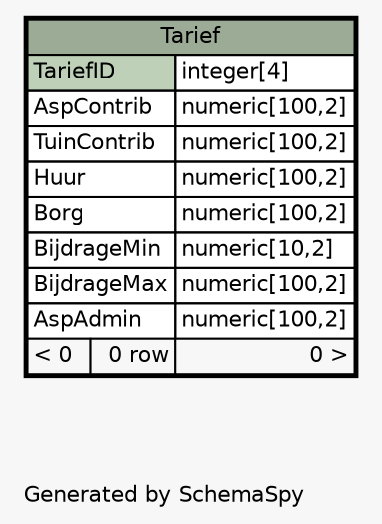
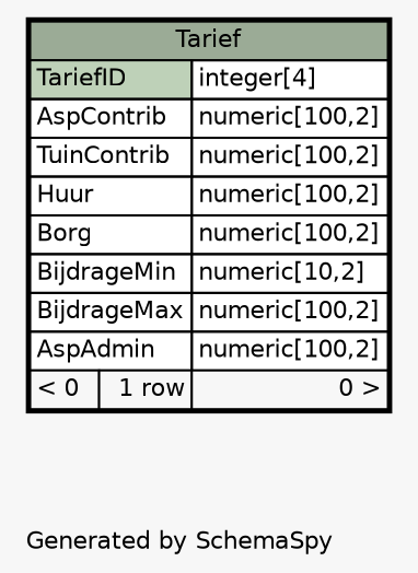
  digraph {
    bgcolor="#f7f7f7"
    fontname=Helvetica
    fontsize=11
    label="\nGenerated by SchemaSpy"
    labeljust=l
    nodesep=0.18
    rankdir=RL
    ranksep=0.46
-   n1 [fontname=Helvetica fontsize=11 label=<     <TABLE BORDER="2" CELLBORDER="1" CELLSPACING="0" BGCOLOR="#ffffff">       <TR><TD COLSPAN="3" BGCOLOR="#9bab96" ALIGN="CENTER">Tarief</TD></TR>       <TR><TD PORT="TariefID" COLSPAN="2" BGCOLOR="#bed1b8" ALIGN="LEFT">TariefID</TD><TD PORT="TariefID.type" ALIGN="LEFT">integer[4]</TD></TR>       <TR><TD PORT="AspContrib" COLSPAN="2" ALIGN="LEFT">AspContrib</TD><TD PORT="AspContrib.type" ALIGN="LEFT">numeric[100,2]</TD></TR>       <TR><TD PORT="TuinContrib" COLSPAN="2" ALIGN="LEFT">TuinContrib</TD><TD PORT="TuinContrib.type" ALIGN="LEFT">numeric[100,2]</TD></TR>       <TR><TD PORT="Huur" COLSPAN="2" ALIGN="LEFT">Huur</TD><TD PORT="Huur.type" ALIGN="LEFT">numeric[100,2]</TD></TR>       <TR><TD PORT="Borg" COLSPAN="2" ALIGN="LEFT">Borg</TD><TD PORT="Borg.type" ALIGN="LEFT">numeric[100,2]</TD></TR>       <TR><TD PORT="BijdrageMin" COLSPAN="2" ALIGN="LEFT">BijdrageMin</TD><TD PORT="BijdrageMin.type" ALIGN="LEFT">numeric[10,2]</TD></TR>       <TR><TD PORT="BijdrageMax" COLSPAN="2" ALIGN="LEFT">BijdrageMax</TD><TD PORT="BijdrageMax.type" ALIGN="LEFT">numeric[100,2]</TD></TR>       <TR><TD PORT="AspAdmin" COLSPAN="2" ALIGN="LEFT">AspAdmin</TD><TD PORT="AspAdmin.type" ALIGN="LEFT">numeric[100,2]</TD></TR>       <TR><TD ALIGN="LEFT" BGCOLOR="#f7f7f7">&lt; 0</TD><TD ALIGN="RIGHT" BGCOLOR="#f7f7f7">0 row</TD><TD ALIGN="RIGHT" BGCOLOR="#f7f7f7">0 &gt;</TD></TR>     </TABLE>> shape=plaintext]
+   n1 [fontname=Helvetica fontsize=11 label=<     <TABLE BORDER="2" CELLBORDER="1" CELLSPACING="0" BGCOLOR="#ffffff">       <TR><TD COLSPAN="3" BGCOLOR="#9bab96" ALIGN="CENTER">Tarief</TD></TR>       <TR><TD PORT="TariefID" COLSPAN="2" BGCOLOR="#bed1b8" ALIGN="LEFT">TariefID</TD><TD PORT="TariefID.type" ALIGN="LEFT">integer[4]</TD></TR>       <TR><TD PORT="AspContrib" COLSPAN="2" ALIGN="LEFT">AspContrib</TD><TD PORT="AspContrib.type" ALIGN="LEFT">numeric[100,2]</TD></TR>       <TR><TD PORT="TuinContrib" COLSPAN="2" ALIGN="LEFT">TuinContrib</TD><TD PORT="TuinContrib.type" ALIGN="LEFT">numeric[100,2]</TD></TR>       <TR><TD PORT="Huur" COLSPAN="2" ALIGN="LEFT">Huur</TD><TD PORT="Huur.type" ALIGN="LEFT">numeric[100,2]</TD></TR>       <TR><TD PORT="Borg" COLSPAN="2" ALIGN="LEFT">Borg</TD><TD PORT="Borg.type" ALIGN="LEFT">numeric[100,2]</TD></TR>       <TR><TD PORT="BijdrageMin" COLSPAN="2" ALIGN="LEFT">BijdrageMin</TD><TD PORT="BijdrageMin.type" ALIGN="LEFT">numeric[10,2]</TD></TR>       <TR><TD PORT="BijdrageMax" COLSPAN="2" ALIGN="LEFT">BijdrageMax</TD><TD PORT="BijdrageMax.type" ALIGN="LEFT">numeric[100,2]</TD></TR>       <TR><TD PORT="AspAdmin" COLSPAN="2" ALIGN="LEFT">AspAdmin</TD><TD PORT="AspAdmin.type" ALIGN="LEFT">numeric[100,2]</TD></TR>       <TR><TD ALIGN="LEFT" BGCOLOR="#f7f7f7">&lt; 0</TD><TD ALIGN="RIGHT" BGCOLOR="#f7f7f7">1 row</TD><TD ALIGN="RIGHT" BGCOLOR="#f7f7f7">0 &gt;</TD></TR>     </TABLE>> shape=plaintext]
  }
